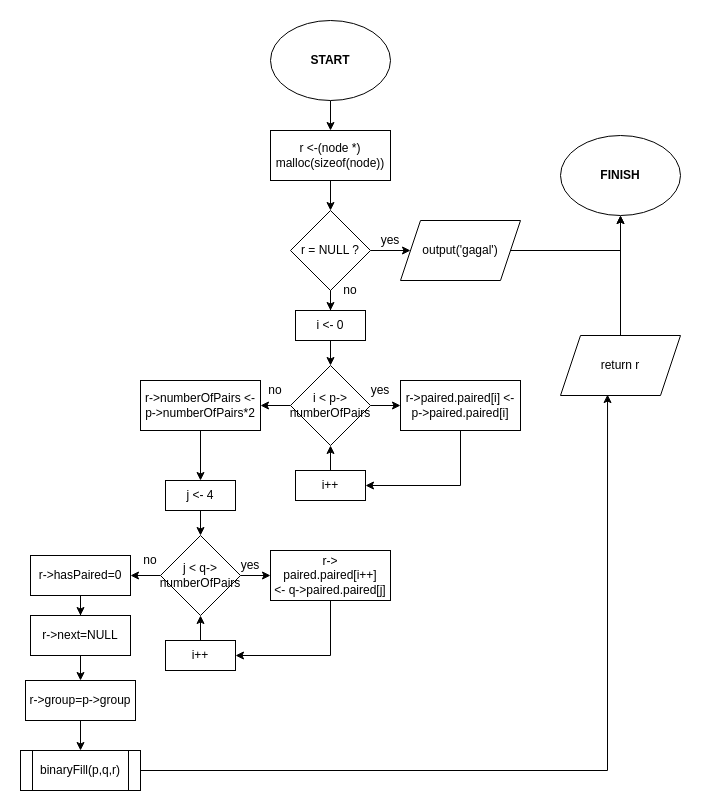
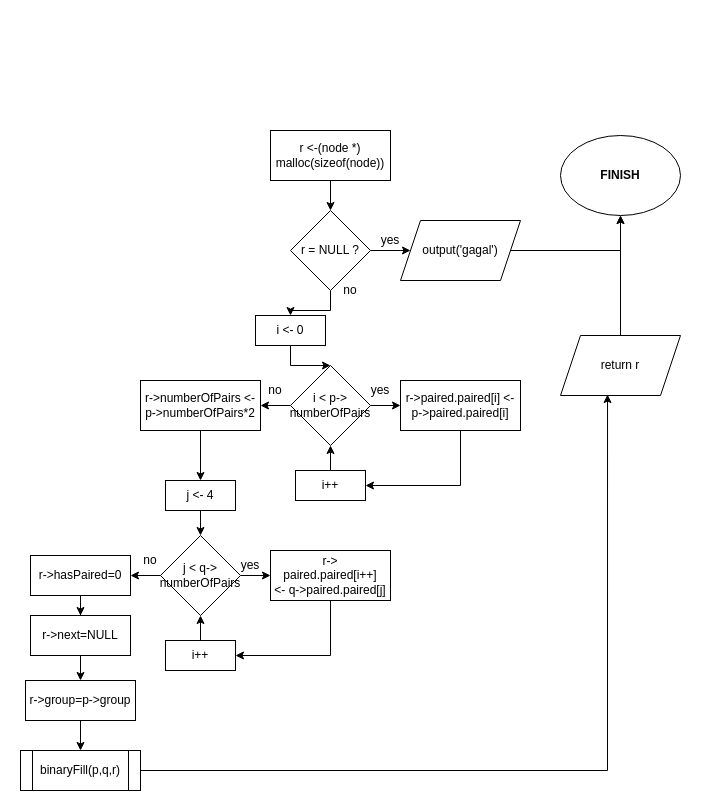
  <mxCell id="0" />
  <mxCell id="1" parent="0" />
- <mxCell id="2" value="" style="edgeStyle=orthogonalEdgeStyle;rounded=0;orthogonalLoop=1;jettySize=auto;html=1;" edge="1" parent="1" source="3" target="6"><mxGeometry relative="1" as="geometry" /></mxCell>
- <mxCell id="3" value="START" style="ellipse;whiteSpace=wrap;html=1;fontStyle=1" vertex="1" parent="1"><mxGeometry x="270" y="20" width="120" height="80" as="geometry" /></mxCell>
  <mxCell id="4" value="FINISH" style="ellipse;whiteSpace=wrap;html=1;fontStyle=1" vertex="1" parent="1"><mxGeometry x="560" y="135" width="120" height="80" as="geometry" /></mxCell>
  <mxCell id="5" value="" style="edgeStyle=orthogonalEdgeStyle;rounded=0;orthogonalLoop=1;jettySize=auto;html=1;" edge="1" parent="1" source="6" target="9"><mxGeometry relative="1" as="geometry" /></mxCell>
  <mxCell id="6" value="r &amp;lt;-(node *)&lt;br&gt;malloc(sizeof(node))" style="whiteSpace=wrap;html=1;fontStyle=0;" vertex="1" parent="1"><mxGeometry x="270" y="130" width="120" height="50" as="geometry" /></mxCell>
  <mxCell id="7" value="" style="edgeStyle=orthogonalEdgeStyle;rounded=0;orthogonalLoop=1;jettySize=auto;html=1;" edge="1" parent="1" source="9" target="11"><mxGeometry relative="1" as="geometry" /></mxCell>
  <mxCell id="8" value="" style="edgeStyle=orthogonalEdgeStyle;rounded=0;orthogonalLoop=1;jettySize=auto;html=1;" edge="1" parent="1" source="9" target="16"><mxGeometry relative="1" as="geometry" /></mxCell>
  <mxCell id="9" value="r = NULL ?" style="rhombus;whiteSpace=wrap;html=1;fontStyle=0;" vertex="1" parent="1"><mxGeometry x="290" y="210" width="80" height="80" as="geometry" /></mxCell>
  <mxCell id="10" value="" style="edgeStyle=orthogonalEdgeStyle;rounded=0;orthogonalLoop=1;jettySize=auto;html=1;" edge="1" parent="1" source="11" target="4"><mxGeometry relative="1" as="geometry" /></mxCell>
  <mxCell id="11" value="output('gagal')" style="shape=parallelogram;perimeter=parallelogramPerimeter;whiteSpace=wrap;html=1;fixedSize=1;" vertex="1" parent="1"><mxGeometry x="400" y="220" width="120" height="60" as="geometry" /></mxCell>
  <mxCell id="12" value="" style="edgeStyle=orthogonalEdgeStyle;rounded=0;orthogonalLoop=1;jettySize=auto;html=1;" edge="1" parent="1" source="14" target="18"><mxGeometry relative="1" as="geometry" /></mxCell>
  <mxCell id="13" value="" style="edgeStyle=orthogonalEdgeStyle;rounded=0;orthogonalLoop=1;jettySize=auto;html=1;" edge="1" parent="1" source="14" target="22"><mxGeometry relative="1" as="geometry" /></mxCell>
  <mxCell id="14" value="i &amp;lt;&amp;nbsp;p-&amp;gt;&lt;br&gt;numberOfPairs" style="rhombus;whiteSpace=wrap;html=1;fontStyle=0;" vertex="1" parent="1"><mxGeometry x="290" y="365" width="80" height="80" as="geometry" /></mxCell>
  <mxCell id="15" value="" style="edgeStyle=orthogonalEdgeStyle;rounded=0;orthogonalLoop=1;jettySize=auto;html=1;" edge="1" parent="1" source="16" target="14"><mxGeometry relative="1" as="geometry" /></mxCell>
- <mxCell id="16" value="i &amp;lt;- 0" style="whiteSpace=wrap;html=1;fontStyle=0;" vertex="1" parent="1"><mxGeometry x="295" y="310" width="70" height="30" as="geometry" /></mxCell>
+ <mxCell id="16" value="i &amp;lt;- 0" style="whiteSpace=wrap;html=1;fontStyle=0;" vertex="1" parent="1"><mxGeometry x="255" y="315" width="70" height="30" as="geometry" /></mxCell>
  <mxCell id="17" style="edgeStyle=orthogonalEdgeStyle;rounded=0;orthogonalLoop=1;jettySize=auto;html=1;exitX=0.5;exitY=1;exitDx=0;exitDy=0;entryX=1;entryY=0.5;entryDx=0;entryDy=0;" edge="1" parent="1" source="18" target="20"><mxGeometry relative="1" as="geometry" /></mxCell>
  <mxCell id="18" value="r-&amp;gt;paired.paired[i] &amp;lt;- p-&amp;gt;paired.paired[i]" style="whiteSpace=wrap;html=1;fontStyle=0;" vertex="1" parent="1"><mxGeometry x="400" y="380" width="120" height="50" as="geometry" /></mxCell>
  <mxCell id="19" style="edgeStyle=orthogonalEdgeStyle;rounded=0;orthogonalLoop=1;jettySize=auto;html=1;exitX=0.5;exitY=0;exitDx=0;exitDy=0;entryX=0.5;entryY=1;entryDx=0;entryDy=0;" edge="1" parent="1" source="20" target="14"><mxGeometry relative="1" as="geometry" /></mxCell>
  <mxCell id="20" value="i++" style="whiteSpace=wrap;html=1;fontStyle=0;" vertex="1" parent="1"><mxGeometry x="295" y="470" width="70" height="30" as="geometry" /></mxCell>
  <mxCell id="21" style="edgeStyle=orthogonalEdgeStyle;rounded=0;orthogonalLoop=1;jettySize=auto;html=1;exitX=0.5;exitY=1;exitDx=0;exitDy=0;" edge="1" parent="1" source="22" target="27"><mxGeometry relative="1" as="geometry" /></mxCell>
  <mxCell id="22" value="r-&amp;gt;numberOfPairs &amp;lt;- p-&amp;gt;numberOfPairs*2" style="whiteSpace=wrap;html=1;fontStyle=0;" vertex="1" parent="1"><mxGeometry x="140" y="380" width="120" height="50" as="geometry" /></mxCell>
  <mxCell id="23" value="" style="edgeStyle=orthogonalEdgeStyle;rounded=0;orthogonalLoop=1;jettySize=auto;html=1;entryX=0;entryY=0.5;entryDx=0;entryDy=0;" edge="1" source="25" target="29" parent="1"><mxGeometry relative="1" as="geometry"><mxPoint x="270" y="575" as="targetPoint" /></mxGeometry></mxCell>
  <mxCell id="24" value="" style="edgeStyle=orthogonalEdgeStyle;rounded=0;orthogonalLoop=1;jettySize=auto;html=1;" edge="1" parent="1" source="25" target="33"><mxGeometry relative="1" as="geometry" /></mxCell>
  <mxCell id="25" value="j &amp;lt; q-&amp;gt;&lt;br&gt;numberOfPairs" style="rhombus;whiteSpace=wrap;html=1;fontStyle=0;" vertex="1" parent="1"><mxGeometry x="160" y="535" width="80" height="80" as="geometry" /></mxCell>
  <mxCell id="26" value="" style="edgeStyle=orthogonalEdgeStyle;rounded=0;orthogonalLoop=1;jettySize=auto;html=1;" edge="1" source="27" target="25" parent="1"><mxGeometry relative="1" as="geometry" /></mxCell>
  <mxCell id="27" value="j &amp;lt;- 4" style="whiteSpace=wrap;html=1;fontStyle=0;" vertex="1" parent="1"><mxGeometry x="165" y="480" width="70" height="30" as="geometry" /></mxCell>
  <mxCell id="28" style="edgeStyle=orthogonalEdgeStyle;rounded=0;orthogonalLoop=1;jettySize=auto;html=1;exitX=0.5;exitY=1;exitDx=0;exitDy=0;entryX=1;entryY=0.5;entryDx=0;entryDy=0;" edge="1" source="29" target="31" parent="1"><mxGeometry relative="1" as="geometry" /></mxCell>
  <mxCell id="29" value="r-&amp;gt;&lt;br&gt;paired.paired[i++]&lt;br&gt;&amp;lt;- q-&amp;gt;paired.paired[j]" style="whiteSpace=wrap;html=1;fontStyle=0;" vertex="1" parent="1"><mxGeometry x="270" y="550" width="120" height="50" as="geometry" /></mxCell>
  <mxCell id="30" style="edgeStyle=orthogonalEdgeStyle;rounded=0;orthogonalLoop=1;jettySize=auto;html=1;exitX=0.5;exitY=0;exitDx=0;exitDy=0;entryX=0.5;entryY=1;entryDx=0;entryDy=0;" edge="1" source="31" target="25" parent="1"><mxGeometry relative="1" as="geometry" /></mxCell>
  <mxCell id="31" value="i++" style="whiteSpace=wrap;html=1;fontStyle=0;" vertex="1" parent="1"><mxGeometry x="165" y="640" width="70" height="30" as="geometry" /></mxCell>
  <mxCell id="32" value="" style="edgeStyle=orthogonalEdgeStyle;rounded=0;orthogonalLoop=1;jettySize=auto;html=1;" edge="1" parent="1" source="33" target="35"><mxGeometry relative="1" as="geometry" /></mxCell>
  <mxCell id="33" value="r-&gt;hasPaired=0" style="whiteSpace=wrap;html=1;fontStyle=0;" vertex="1" parent="1"><mxGeometry x="30" y="555" width="100" height="40" as="geometry" /></mxCell>
  <mxCell id="34" value="" style="edgeStyle=orthogonalEdgeStyle;rounded=0;orthogonalLoop=1;jettySize=auto;html=1;" edge="1" parent="1" source="35" target="37"><mxGeometry relative="1" as="geometry" /></mxCell>
  <mxCell id="35" value="r-&gt;next=NULL" style="whiteSpace=wrap;html=1;fontStyle=0;" vertex="1" parent="1"><mxGeometry x="30" y="615" width="100" height="40" as="geometry" /></mxCell>
  <mxCell id="36" value="" style="edgeStyle=orthogonalEdgeStyle;rounded=0;orthogonalLoop=1;jettySize=auto;html=1;" edge="1" parent="1" source="37" target="39"><mxGeometry relative="1" as="geometry" /></mxCell>
  <mxCell id="37" value="r-&gt;group=p-&gt;group" style="whiteSpace=wrap;html=1;fontStyle=0;" vertex="1" parent="1"><mxGeometry x="25" y="680" width="110" height="40" as="geometry" /></mxCell>
  <mxCell id="38" style="edgeStyle=orthogonalEdgeStyle;rounded=0;orthogonalLoop=1;jettySize=auto;html=1;exitX=1;exitY=0.5;exitDx=0;exitDy=0;entryX=0.392;entryY=0.984;entryDx=0;entryDy=0;entryPerimeter=0;" edge="1" parent="1" source="39" target="41"><mxGeometry relative="1" as="geometry"><mxPoint x="420" y="720" as="targetPoint" /></mxGeometry></mxCell>
  <mxCell id="39" value="binaryFill(p,q,r)" style="shape=process;whiteSpace=wrap;html=1;backgroundOutline=1;" vertex="1" parent="1"><mxGeometry x="20" y="750" width="120" height="40" as="geometry" /></mxCell>
  <mxCell id="40" style="edgeStyle=orthogonalEdgeStyle;rounded=0;orthogonalLoop=1;jettySize=auto;html=1;exitX=0.5;exitY=0;exitDx=0;exitDy=0;entryX=0.5;entryY=1;entryDx=0;entryDy=0;" edge="1" parent="1" source="41" target="4"><mxGeometry relative="1" as="geometry" /></mxCell>
  <mxCell id="41" value="return r" style="shape=parallelogram;perimeter=parallelogramPerimeter;whiteSpace=wrap;html=1;fixedSize=1;" vertex="1" parent="1"><mxGeometry x="560" y="335" width="120" height="60" as="geometry" /></mxCell>
  <mxCell id="42" value="yes" style="text;html=1;strokeColor=none;fillColor=none;align=center;verticalAlign=middle;whiteSpace=wrap;rounded=0;" vertex="1" parent="1"><mxGeometry x="370" y="230" width="40" height="20" as="geometry" /></mxCell>
  <mxCell id="43" value="no" style="text;html=1;strokeColor=none;fillColor=none;align=center;verticalAlign=middle;whiteSpace=wrap;rounded=0;" vertex="1" parent="1"><mxGeometry x="330" y="280" width="40" height="20" as="geometry" /></mxCell>
  <mxCell id="44" value="yes" style="text;html=1;strokeColor=none;fillColor=none;align=center;verticalAlign=middle;whiteSpace=wrap;rounded=0;" vertex="1" parent="1"><mxGeometry x="360" y="380" width="40" height="20" as="geometry" /></mxCell>
  <mxCell id="45" value="no" style="text;html=1;strokeColor=none;fillColor=none;align=center;verticalAlign=middle;whiteSpace=wrap;rounded=0;" vertex="1" parent="1"><mxGeometry x="255" y="380" width="40" height="20" as="geometry" /></mxCell>
  <mxCell id="46" value="yes" style="text;html=1;strokeColor=none;fillColor=none;align=center;verticalAlign=middle;whiteSpace=wrap;rounded=0;" vertex="1" parent="1"><mxGeometry x="230" y="555" width="40" height="20" as="geometry" /></mxCell>
  <mxCell id="47" value="no" style="text;html=1;strokeColor=none;fillColor=none;align=center;verticalAlign=middle;whiteSpace=wrap;rounded=0;" vertex="1" parent="1"><mxGeometry x="130" y="550" width="40" height="20" as="geometry" /></mxCell>
